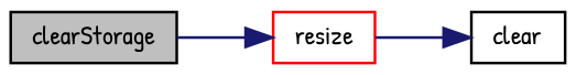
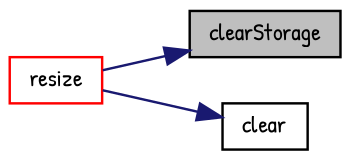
  digraph {
    fontname="Patrick Hand"
    rankdir=LR
    node [color=black fontname="Patrick Hand" fontsize=10 shape=record]
    edge [color=midnightblue fontname="Patrick Hand" fontsize=10 labelfontname=Helvetica labelfontsize=10 style=solid]
    n1 [fillcolor=grey75 fontcolor=black height=0.2 label=clearStorage style=filled width=0.4]
    n2 [color=red height=0.2 label=resize width=0.4]
    n3 [height=0.2 label=clear width=0.4]
-   n1 -> n2
+   n2 -> n1
    n2 -> n3
  }
